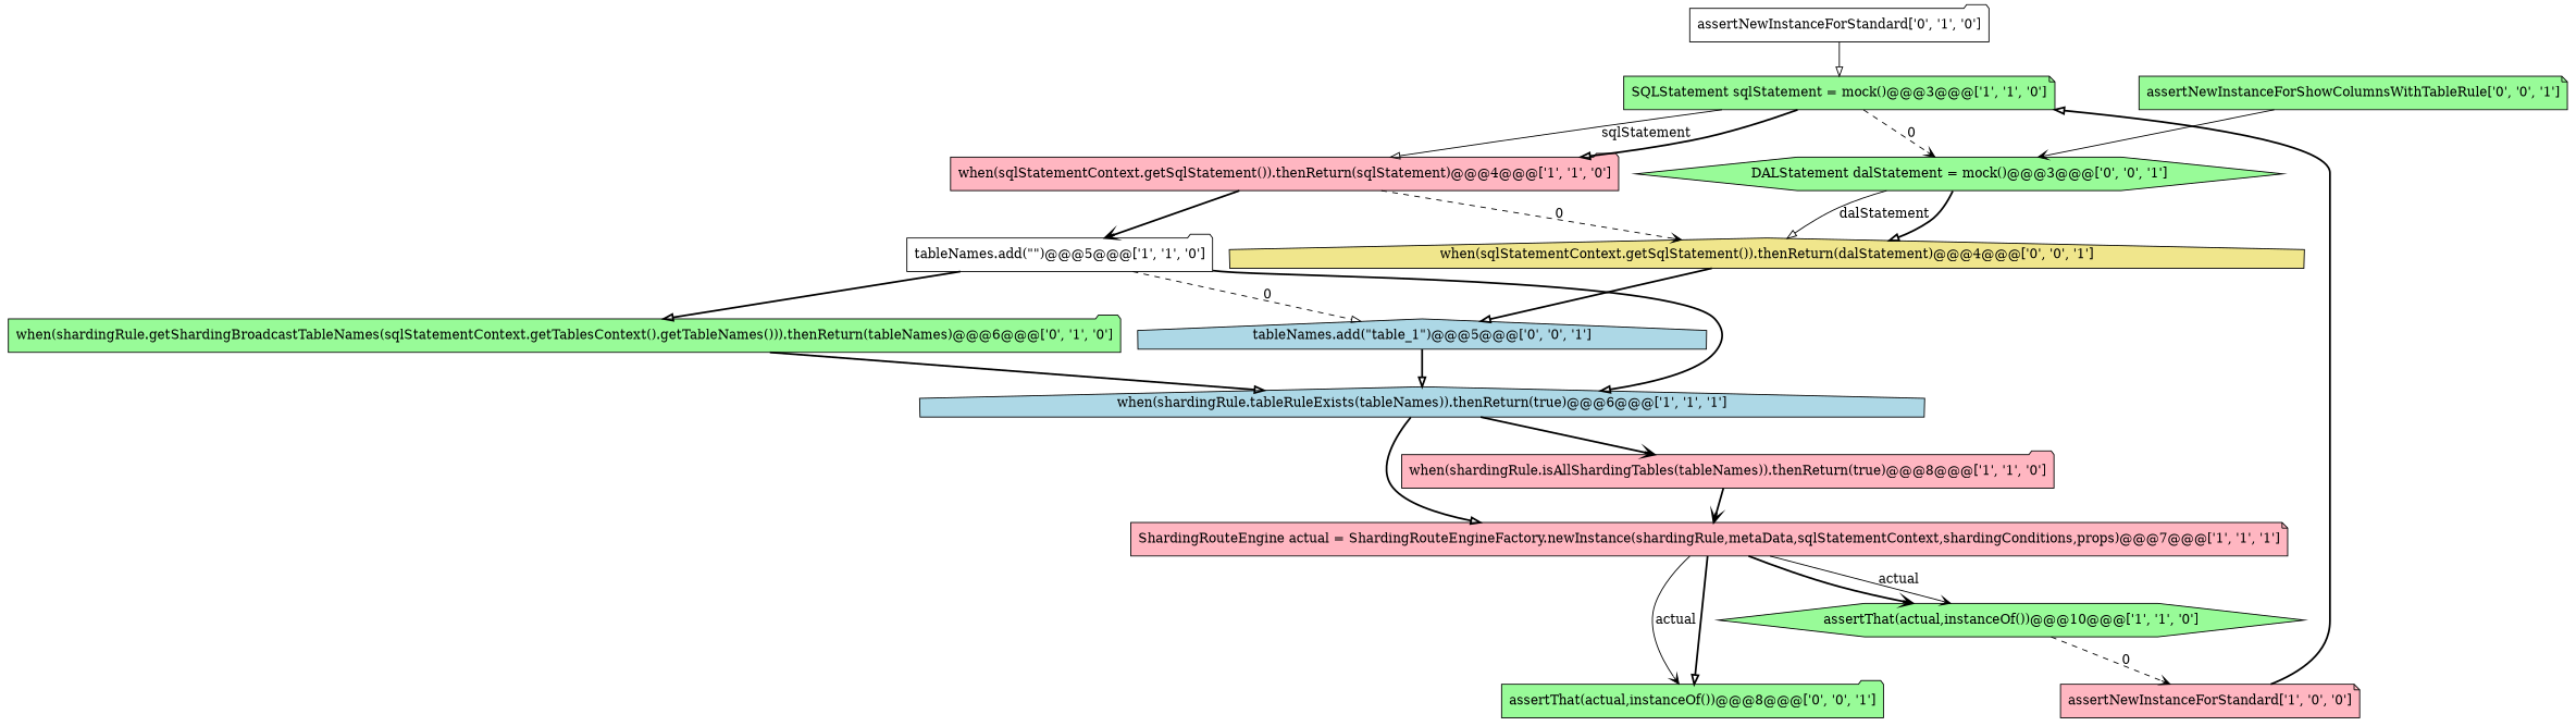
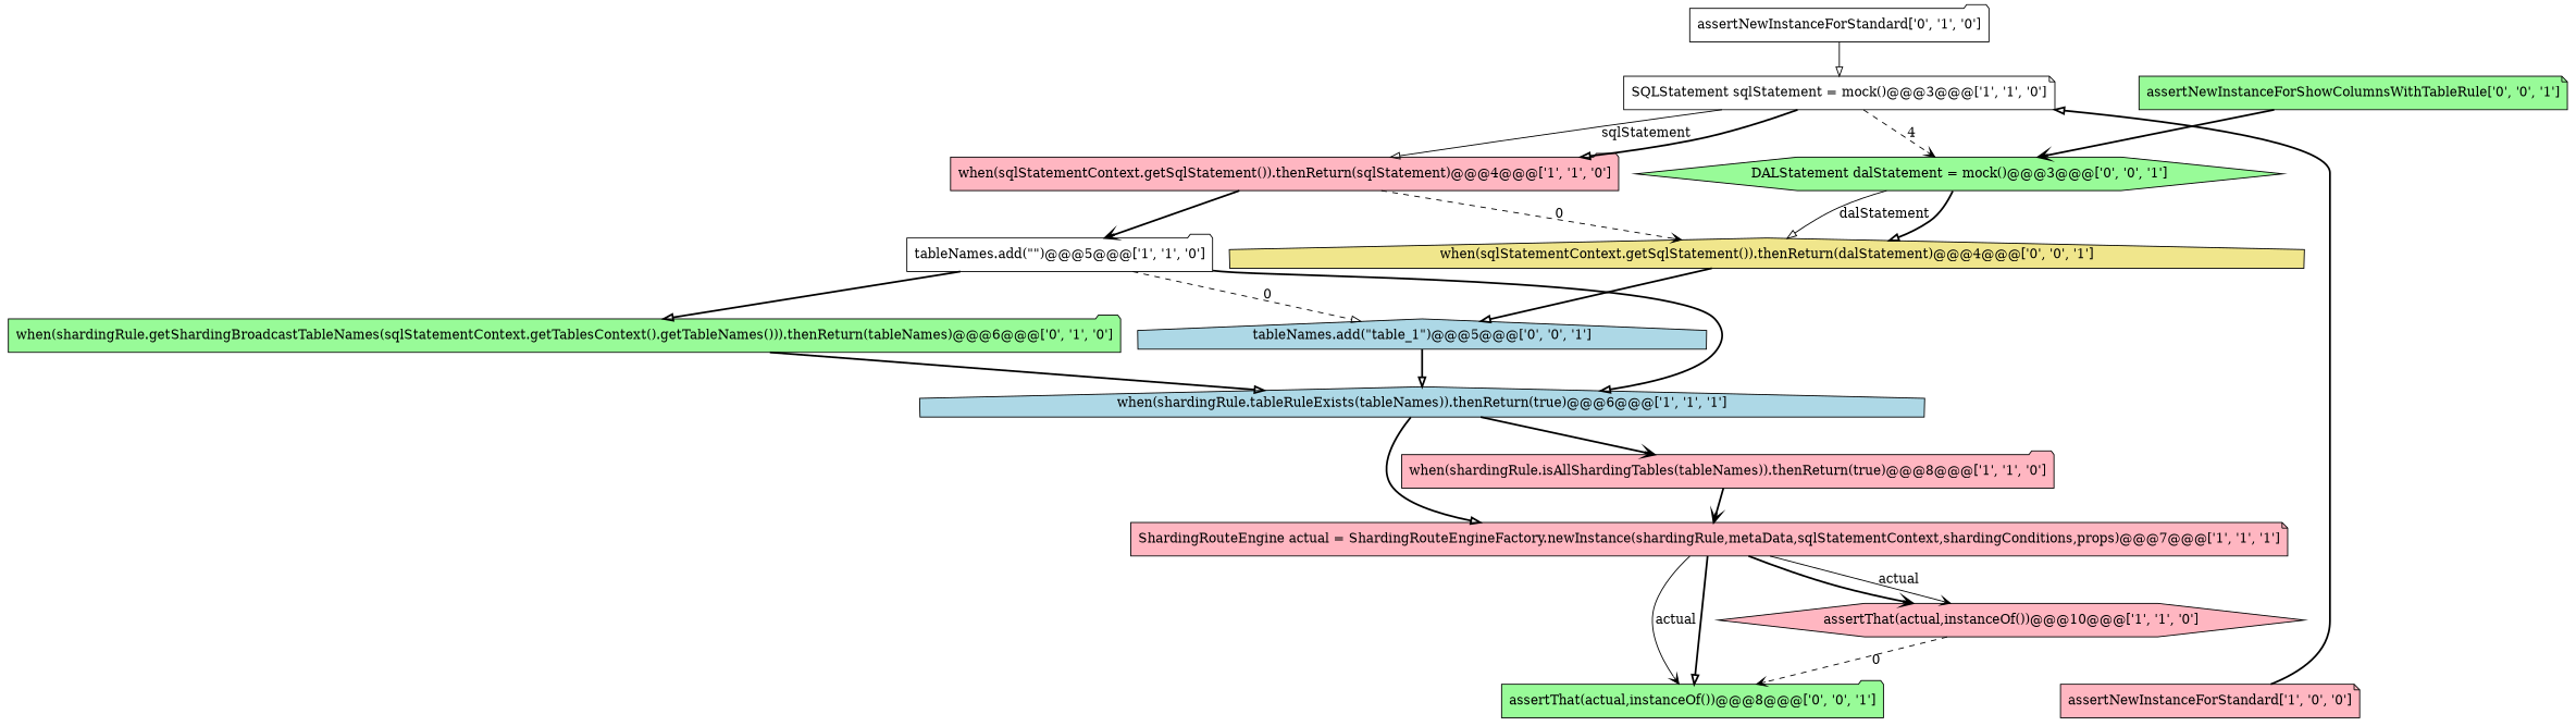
  digraph {
    node [fillcolor=palegreen shape=folder style=filled]
    edge [arrowhead=onormal style=bold]
-   n1 [label="SQLStatement sqlStatement = mock()@@@3@@@['1', '1', '0']" shape=note]
+   n1 [fillcolor=white label="SQLStatement sqlStatement = mock()@@@3@@@['1', '1', '0']" shape=note]
    n2 [fillcolor=lightpink label="when(sqlStatementContext.getSqlStatement()).thenReturn(sqlStatement)@@@4@@@['1', '1', '0']"]
    n3 [label="DALStatement dalStatement = mock()@@@3@@@['0', '0', '1']" shape=hexagon]
    n4 [fillcolor=white label="tableNames.add(\"\")@@@5@@@['1', '1', '0']"]
    n5 [fillcolor=khaki label="when(sqlStatementContext.getSqlStatement()).thenReturn(dalStatement)@@@4@@@['0', '0', '1']" shape=house]
    n6 [fillcolor=lightblue label="tableNames.add(\"table_1\")@@@5@@@['0', '0', '1']" shape=house]
    n7 [fillcolor=lightblue label="when(shardingRule.tableRuleExists(tableNames)).thenReturn(true)@@@6@@@['1', '1', '1']" shape=house]
    n8 [fillcolor=lightpink label="ShardingRouteEngine actual = ShardingRouteEngineFactory.newInstance(shardingRule,metaData,sqlStatementContext,shardingConditions,props)@@@7@@@['1', '1', '1']" shape=note]
    n9 [fillcolor=lightpink label="when(shardingRule.isAllShardingTables(tableNames)).thenReturn(true)@@@8@@@['1', '1', '0']"]
-   n10 [label="assertThat(actual,instanceOf())@@@10@@@['1', '1', '0']" shape=hexagon]
+   n10 [fillcolor=lightpink label="assertThat(actual,instanceOf())@@@10@@@['1', '1', '0']" shape=hexagon]
    n11 [label="assertThat(actual,instanceOf())@@@8@@@['0', '0', '1']"]
    n12 [label="assertNewInstanceForShowColumnsWithTableRule['0', '0', '1']" shape=note]
    n13 [label="when(shardingRule.getShardingBroadcastTableNames(sqlStatementContext.getTablesContext().getTableNames())).thenReturn(tableNames)@@@6@@@['0', '1', '0']"]
    n14 [fillcolor=white label="assertNewInstanceForStandard['0', '1', '0']"]
    n15 [fillcolor=lightpink label="assertNewInstanceForStandard['1', '0', '0']" shape=note]
    n1 -> n2 [label=sqlStatement style=solid]
    n1 -> n2
-   n1 -> n3 [arrowhead=vee label=0 style=dashed]
+   n1 -> n3 [arrowhead=vee label=4 style=dashed]
    n2 -> n4 [arrowhead=vee]
    n2 -> n5 [arrowhead=vee label=0 style=dashed]
    n3 -> n5 [label=dalStatement style=solid]
    n3 -> n5
    n4 -> n6 [label=0 style=dashed]
    n4 -> n7
    n4 -> n13
    n5 -> n6
    n6 -> n7
    n7 -> n8
    n7 -> n9 [arrowhead=vee]
    n8 -> n10 [arrowhead=vee label=actual style=solid]
    n8 -> n10 [arrowhead=vee]
    n8 -> n11
    n8 -> n11 [arrowhead=vee label=actual style=solid]
    n9 -> n8 [arrowhead=vee]
-   n10 -> n15 [arrowhead=vee label=0 style=dashed]
-   n12 -> n3 [arrowhead=vee style=solid]
+   n10 -> n11 [arrowhead=vee label=0 style=dashed]
+   n12 -> n3 [arrowhead=vee]
    n13 -> n7
    n14 -> n1 [style=solid]
    n15 -> n1
  }
